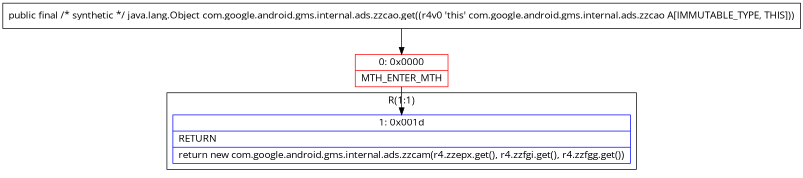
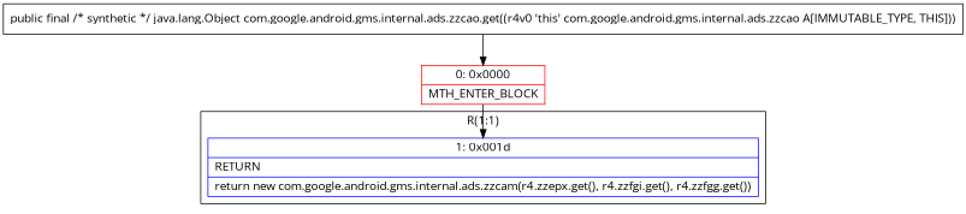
  digraph {
    fontname="Open Sans"
    node [shape=record fontname="Open Sans"]
    edge [fontname="Open Sans"]
    n1 [color=blue label="{1\:\ 0x001d|RETURN\l|return new com.google.android.gms.internal.ads.zzcam(r4.zzepx.get(), r4.zzfgi.get(), r4.zzfgg.get())\l}"]
-   n2 [color=red label="{0\:\ 0x0000|MTH_ENTER_MTH\l}"]
+   n2 [color=red label="{0\:\ 0x0000|MTH_ENTER_BLOCK\l}"]
    n3 [label="{public final \/* synthetic *\/ java.lang.Object com.google.android.gms.internal.ads.zzcao.get((r4v0 'this' com.google.android.gms.internal.ads.zzcao A[IMMUTABLE_TYPE, THIS])) }"]
    subgraph cluster_1 {
      label="R(1:1)"
      n1
    }
    n2 -> n1
    n3 -> n2
  }
